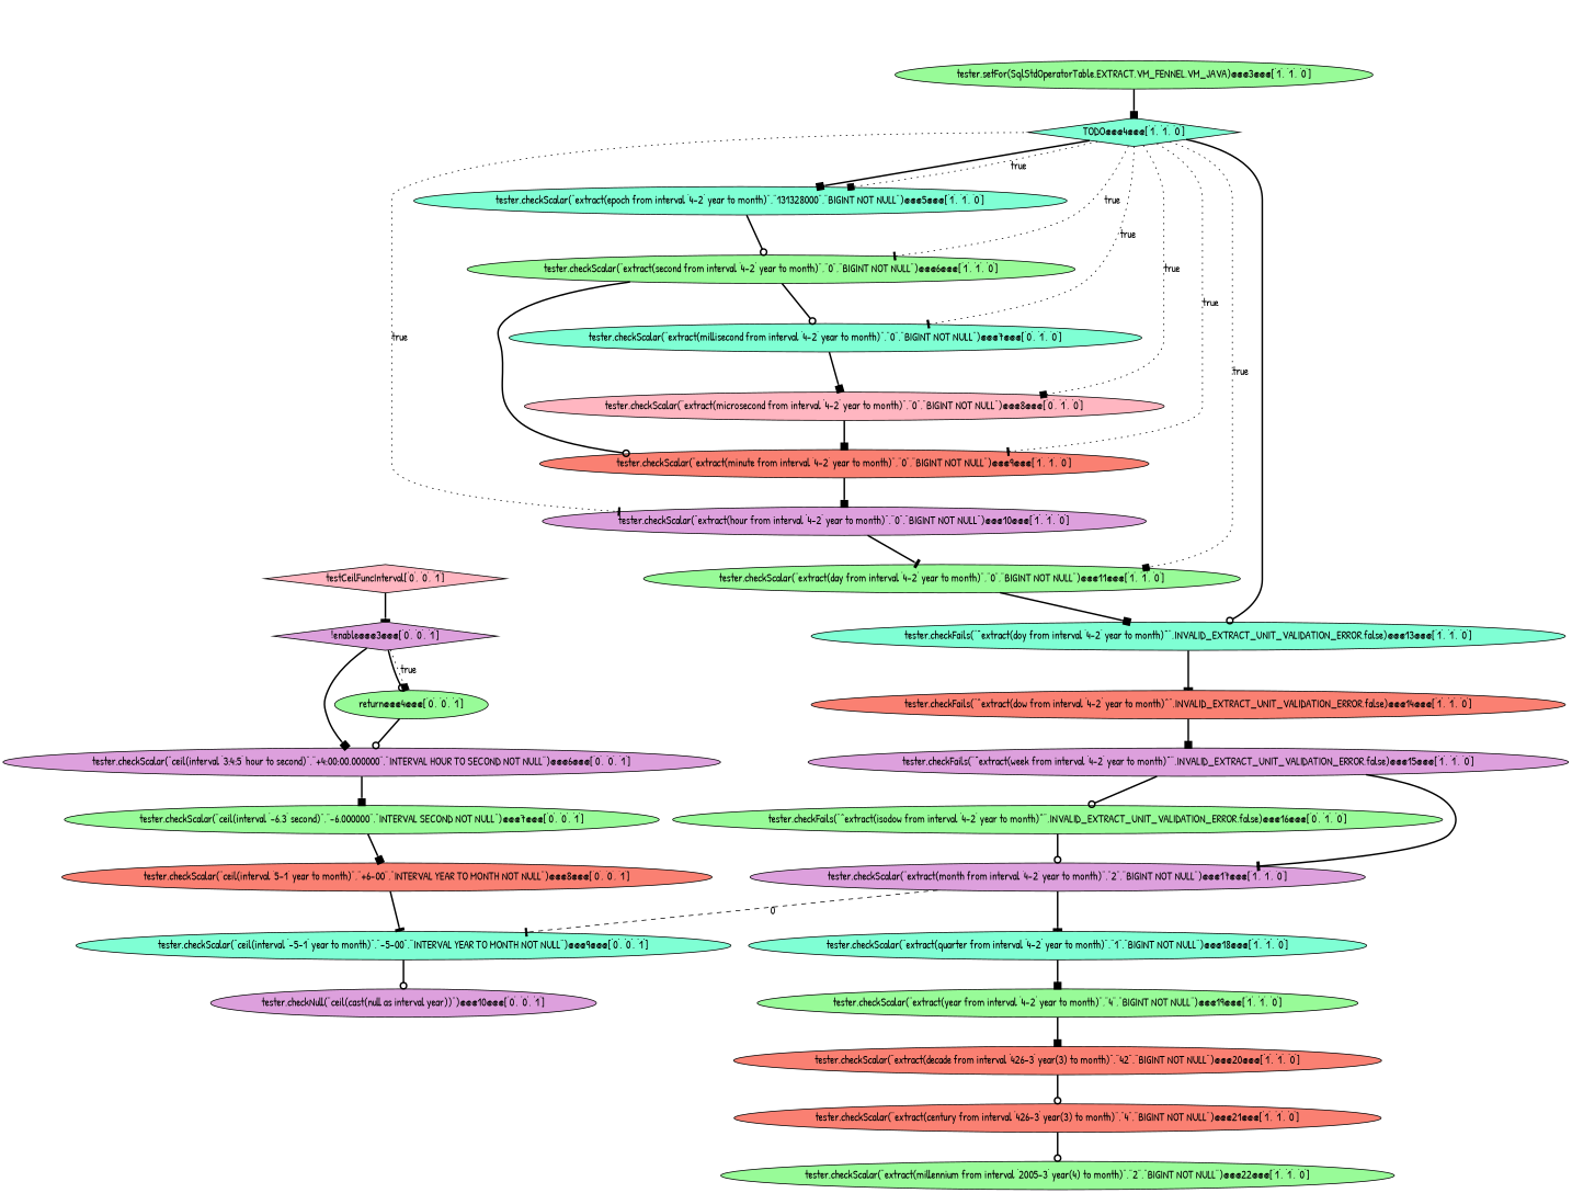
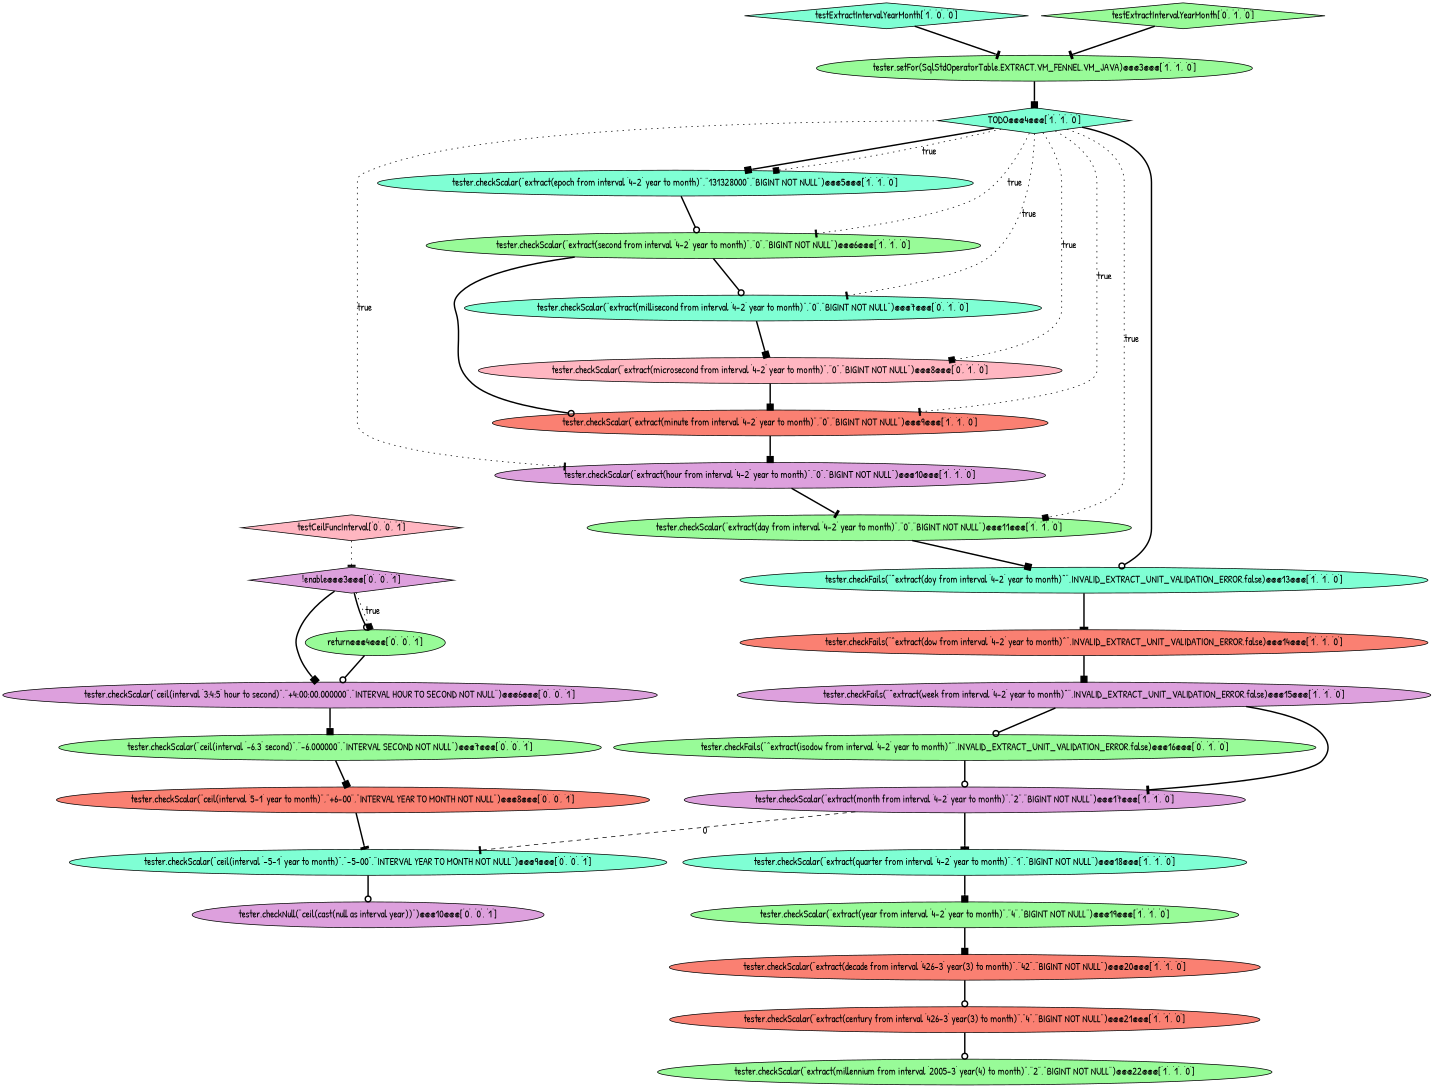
  digraph {
    fontname="Patrick Hand"
    node [fillcolor=palegreen fontname="Patrick Hand" shape=ellipse style=filled]
    edge [arrowhead=box fontname="Patrick Hand" style=bold]
    n1 [fillcolor=plum label="tester.checkScalar(\"extract(hour from interval '4-2' year to month)\",\"0\",\"BIGINT NOT NULL\")@@@10@@@['1', '1', '0']"]
    n2 [label="tester.checkScalar(\"extract(day from interval '4-2' year to month)\",\"0\",\"BIGINT NOT NULL\")@@@11@@@['1', '1', '0']"]
    n3 [fillcolor=aquamarine label="tester.checkFails(\"^extract(doy from interval '4-2' year to month)^\",INVALID_EXTRACT_UNIT_VALIDATION_ERROR,false)@@@13@@@['1', '1', '0']"]
    n4 [label="tester.checkScalar(\"extract(millennium from interval '2005-3' year(4) to month)\",\"2\",\"BIGINT NOT NULL\")@@@22@@@['1', '1', '0']"]
    n5 [fillcolor=plum label="tester.checkNull(\"ceil(cast(null as interval year))\")@@@10@@@['0', '0', '1']"]
    n6 [fillcolor=lightpink label="testCeilFuncInterval['0', '0', '1']" shape=diamond]
    n7 [fillcolor=plum label="!enable@@@3@@@['0', '0', '1']" shape=diamond]
    n8 [fillcolor=plum label="tester.checkScalar(\"ceil(interval '3:4:5' hour to second)\",\"+4:00:00.000000\",\"INTERVAL HOUR TO SECOND NOT NULL\")@@@6@@@['0', '0', '1']"]
    n9 [label="return@@@4@@@['0', '0', '1']"]
    n10 [label="tester.checkFails(\"^extract(isodow from interval '4-2' year to month)^\",INVALID_EXTRACT_UNIT_VALIDATION_ERROR,false)@@@16@@@['0', '1', '0']"]
    n11 [fillcolor=plum label="tester.checkScalar(\"extract(month from interval '4-2' year to month)\",\"2\",\"BIGINT NOT NULL\")@@@17@@@['1', '1', '0']"]
    n12 [fillcolor=aquamarine label="tester.checkScalar(\"ceil(interval '-5-1' year to month)\",\"-5-00\",\"INTERVAL YEAR TO MONTH NOT NULL\")@@@9@@@['0', '0', '1']"]
    n13 [fillcolor=aquamarine label="tester.checkScalar(\"extract(quarter from interval '4-2' year to month)\",\"1\",\"BIGINT NOT NULL\")@@@18@@@['1', '1', '0']"]
    n14 [fillcolor=aquamarine label="tester.checkScalar(\"extract(epoch from interval '4-2' year to month)\",\"131328000\",\"BIGINT NOT NULL\")@@@5@@@['1', '1', '0']"]
    n15 [label="tester.checkScalar(\"extract(second from interval '4-2' year to month)\",\"0\",\"BIGINT NOT NULL\")@@@6@@@['1', '1', '0']"]
    n16 [fillcolor=aquamarine label="tester.checkScalar(\"extract(millisecond from interval '4-2' year to month)\",\"0\",\"BIGINT NOT NULL\")@@@7@@@['0', '1', '0']"]
    n17 [fillcolor=salmon label="tester.checkScalar(\"extract(minute from interval '4-2' year to month)\",\"0\",\"BIGINT NOT NULL\")@@@9@@@['1', '1', '0']"]
    n18 [fillcolor=aquamarine label="TODO@@@4@@@['1', '1', '0']" shape=diamond]
    n19 [fillcolor=lightpink label="tester.checkScalar(\"extract(microsecond from interval '4-2' year to month)\",\"0\",\"BIGINT NOT NULL\")@@@8@@@['0', '1', '0']"]
    n20 [fillcolor=salmon label="tester.checkFails(\"^extract(dow from interval '4-2' year to month)^\",INVALID_EXTRACT_UNIT_VALIDATION_ERROR,false)@@@14@@@['1', '1', '0']"]
    n21 [fillcolor=plum label="tester.checkFails(\"^extract(week from interval '4-2' year to month)^\",INVALID_EXTRACT_UNIT_VALIDATION_ERROR,false)@@@15@@@['1', '1', '0']"]
    n22 [label="tester.checkScalar(\"ceil(interval '-6.3' second)\",\"-6.000000\",\"INTERVAL SECOND NOT NULL\")@@@7@@@['0', '0', '1']"]
    n23 [fillcolor=salmon label="tester.checkScalar(\"ceil(interval '5-1' year to month)\",\"+6-00\",\"INTERVAL YEAR TO MONTH NOT NULL\")@@@8@@@['0', '0', '1']"]
    n24 [label="tester.setFor(SqlStdOperatorTable.EXTRACT,VM_FENNEL,VM_JAVA)@@@3@@@['1', '1', '0']"]
    n25 [label="tester.checkScalar(\"extract(year from interval '4-2' year to month)\",\"4\",\"BIGINT NOT NULL\")@@@19@@@['1', '1', '0']"]
+   n26 [fillcolor=aquamarine label="testExtractIntervalYearMonth['1', '0', '0']" shape=diamond]
+   n27 [label="testExtractIntervalYearMonth['0', '1', '0']" shape=diamond]
    n28 [fillcolor=salmon label="tester.checkScalar(\"extract(century from interval '426-3' year(3) to month)\",\"4\",\"BIGINT NOT NULL\")@@@21@@@['1', '1', '0']"]
    n29 [fillcolor=salmon label="tester.checkScalar(\"extract(decade from interval '426-3' year(3) to month)\",\"42\",\"BIGINT NOT NULL\")@@@20@@@['1', '1', '0']"]
    n1 -> n2 [arrowhead=tee]
    n2 -> n3
    n3 -> n20 [arrowhead=tee]
-   n6 -> n7 [arrowhead=tee]
+   n6 -> n7 [arrowhead=tee style=dotted]
    n7 -> n8
    n7 -> n9 [arrowhead=odot]
    n7 -> n9 [label=true style=dotted]
    n8 -> n22
    n9 -> n8 [arrowhead=odot]
    n10 -> n11 [arrowhead=odot]
    n11 -> n12 [arrowhead=tee label=0 style=dashed]
    n11 -> n13 [arrowhead=tee]
    n12 -> n5 [arrowhead=odot]
    n13 -> n25
    n14 -> n15 [arrowhead=odot]
    n15 -> n16 [arrowhead=odot]
    n15 -> n17 [arrowhead=odot]
    n16 -> n19
    n17 -> n1
    n18 -> n1 [arrowhead=tee label=true style=dotted]
    n18 -> n2 [label=true style=dotted]
    n18 -> n3 [arrowhead=odot]
    n18 -> n14
    n18 -> n14 [label=true style=dotted]
    n18 -> n15 [arrowhead=tee label=true style=dotted]
    n18 -> n16 [arrowhead=tee label=true style=dotted]
    n18 -> n17 [arrowhead=tee label=true style=dotted]
    n18 -> n19 [label=true style=dotted]
    n19 -> n17
    n20 -> n21
    n21 -> n10 [arrowhead=odot]
    n21 -> n11 [arrowhead=tee]
    n22 -> n23
    n23 -> n12 [arrowhead=tee]
    n24 -> n18
    n25 -> n29
+   n26 -> n24 [arrowhead=tee]
+   n27 -> n24 [arrowhead=tee]
    n28 -> n4 [arrowhead=odot]
    n29 -> n28 [arrowhead=odot]
  }
